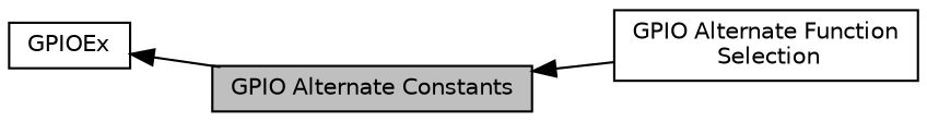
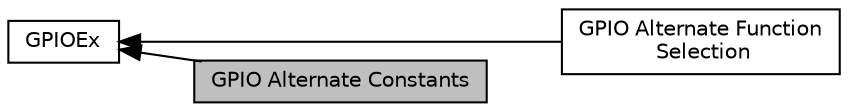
  digraph {
    rankdir=LR
    node [color=black fillcolor=white fontname=Helvetica fontsize=10 shape=record style=filled]
    edge [dir=back fontname=Helvetica fontsize=10 labelfontname=Helvetica labelfontsize=10 shape=plaintext style=solid]
    n1 [height=0.2 label="GPIO Alternate Function\l Selection" width=0.4]
    n2 [fillcolor=grey75 fontcolor=black height=0.2 label="GPIO Alternate Constants" width=0.4]
    n3 [height=0.2 label=GPIOEx width=0.4]
-   n2 -> n1
+   n3 -> n1
    n3 -> n2
  }
